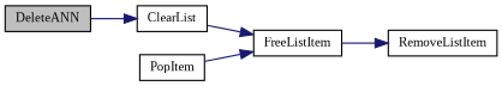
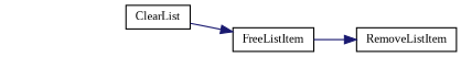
  digraph {
    fontname="Liberation Serif"
    rankdir=LR
    node [color=black fillcolor=white fontname="Liberation Serif" fontsize=10 shape=record style=filled]
    edge [color=midnightblue fontname="Liberation Serif" fontsize=10 labelfontname=Helvetica labelfontsize=10 style=solid]
-   n1 [fillcolor=grey75 fontcolor=black height=0.2 label=DeleteANN width=0.4]
    n2 [height=0.2 label=ClearList width=0.4]
    n3 [height=0.2 label=FreeListItem width=0.4]
-   n4 [height=0.2 label=PopItem width=0.4]
    n5 [height=0.2 label=RemoveListItem width=0.4]
-   n1 -> n2
    n2 -> n3
    n3 -> n5
-   n4 -> n3
  }
